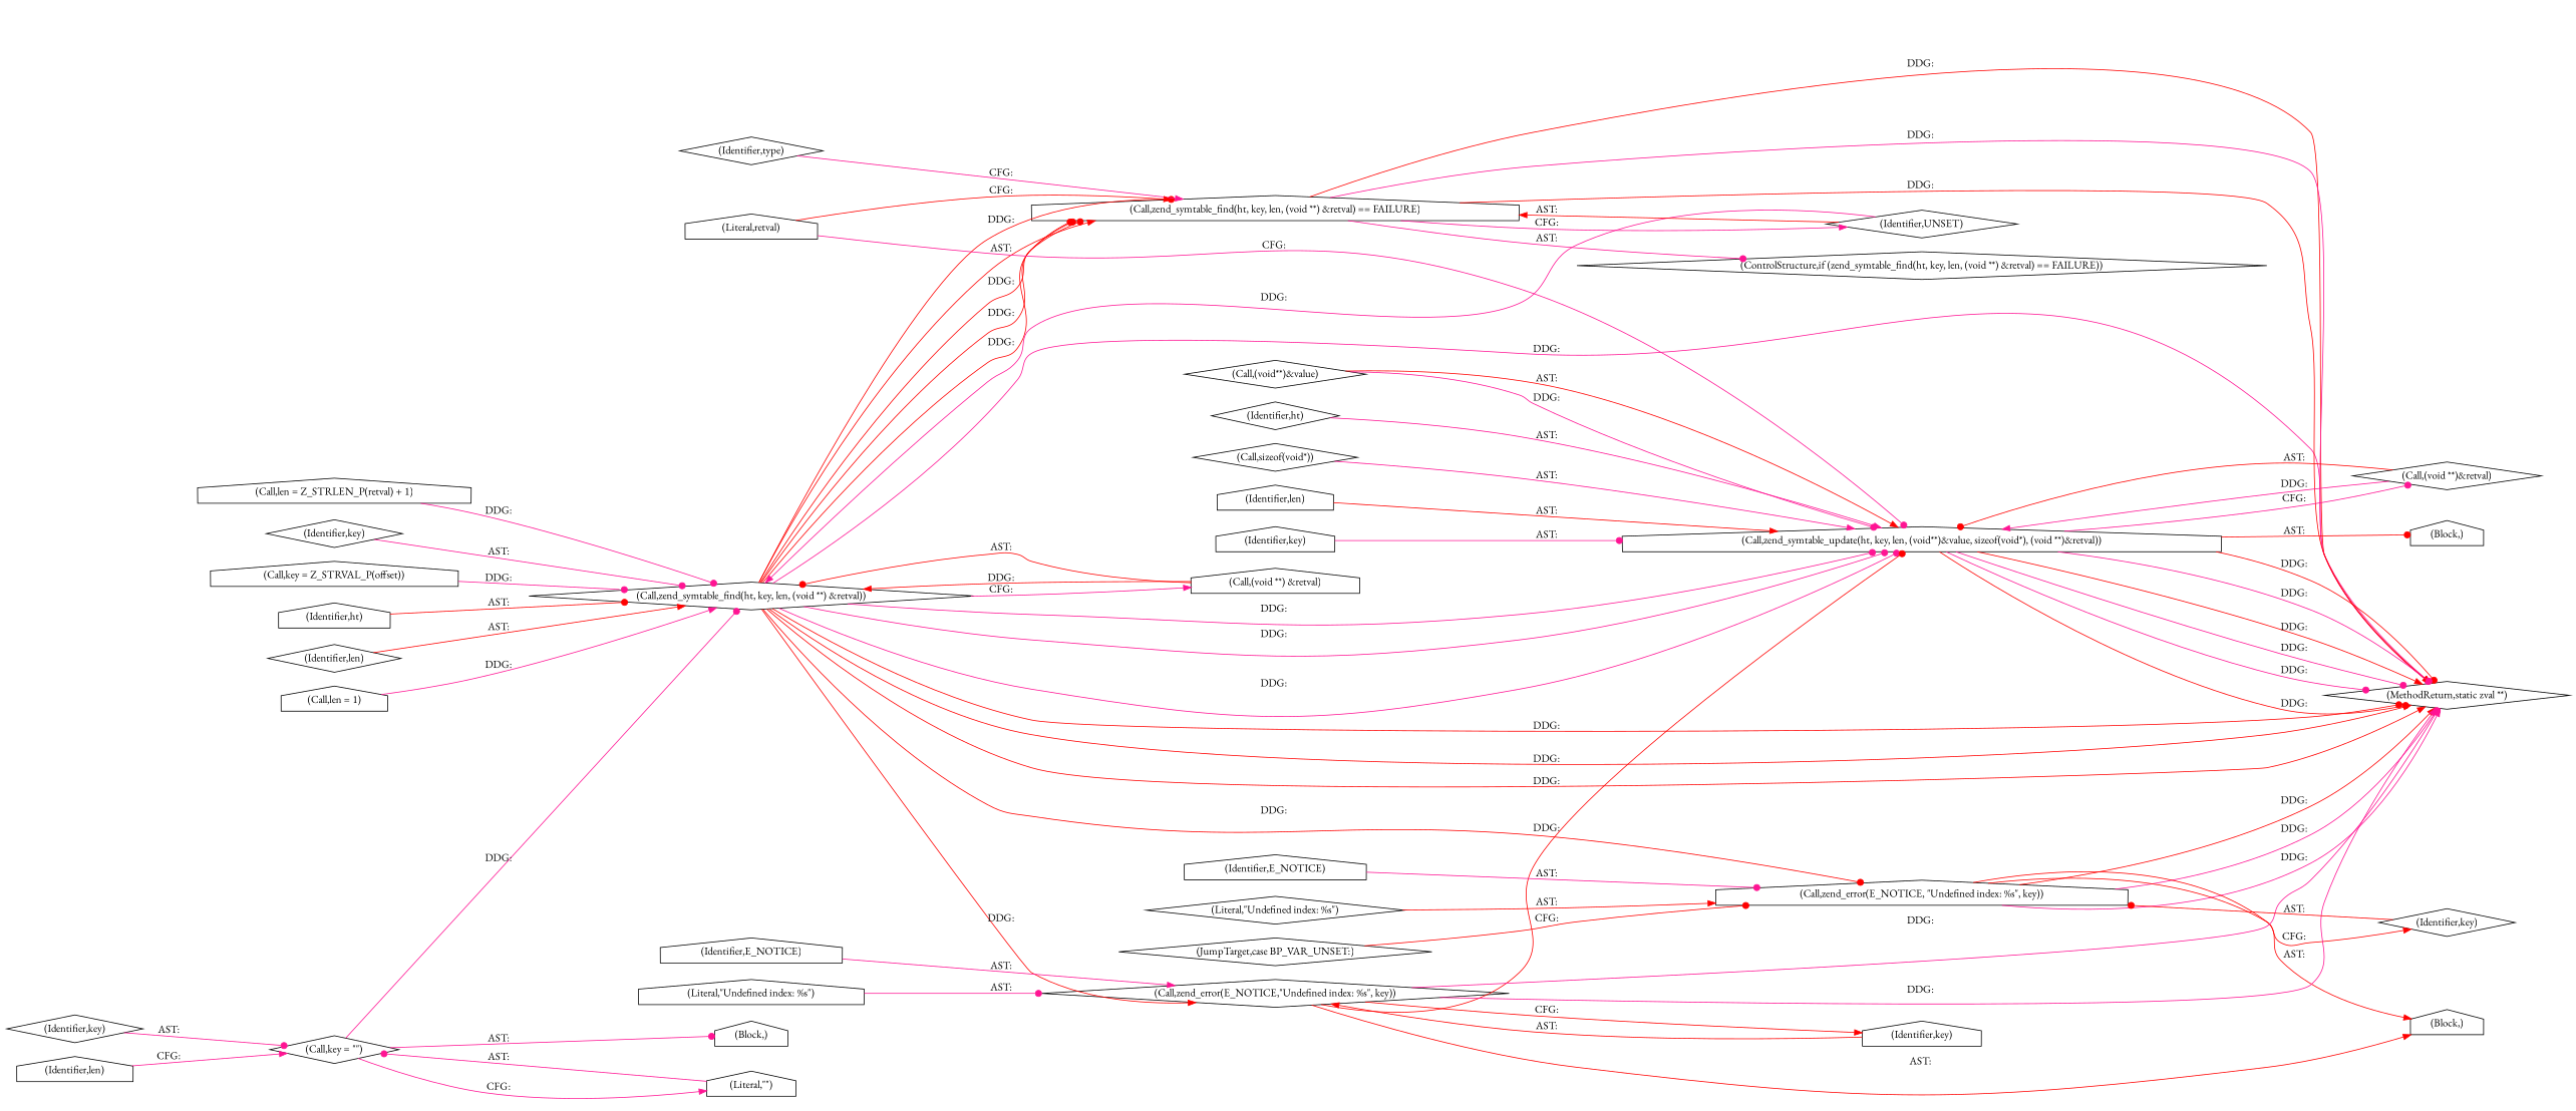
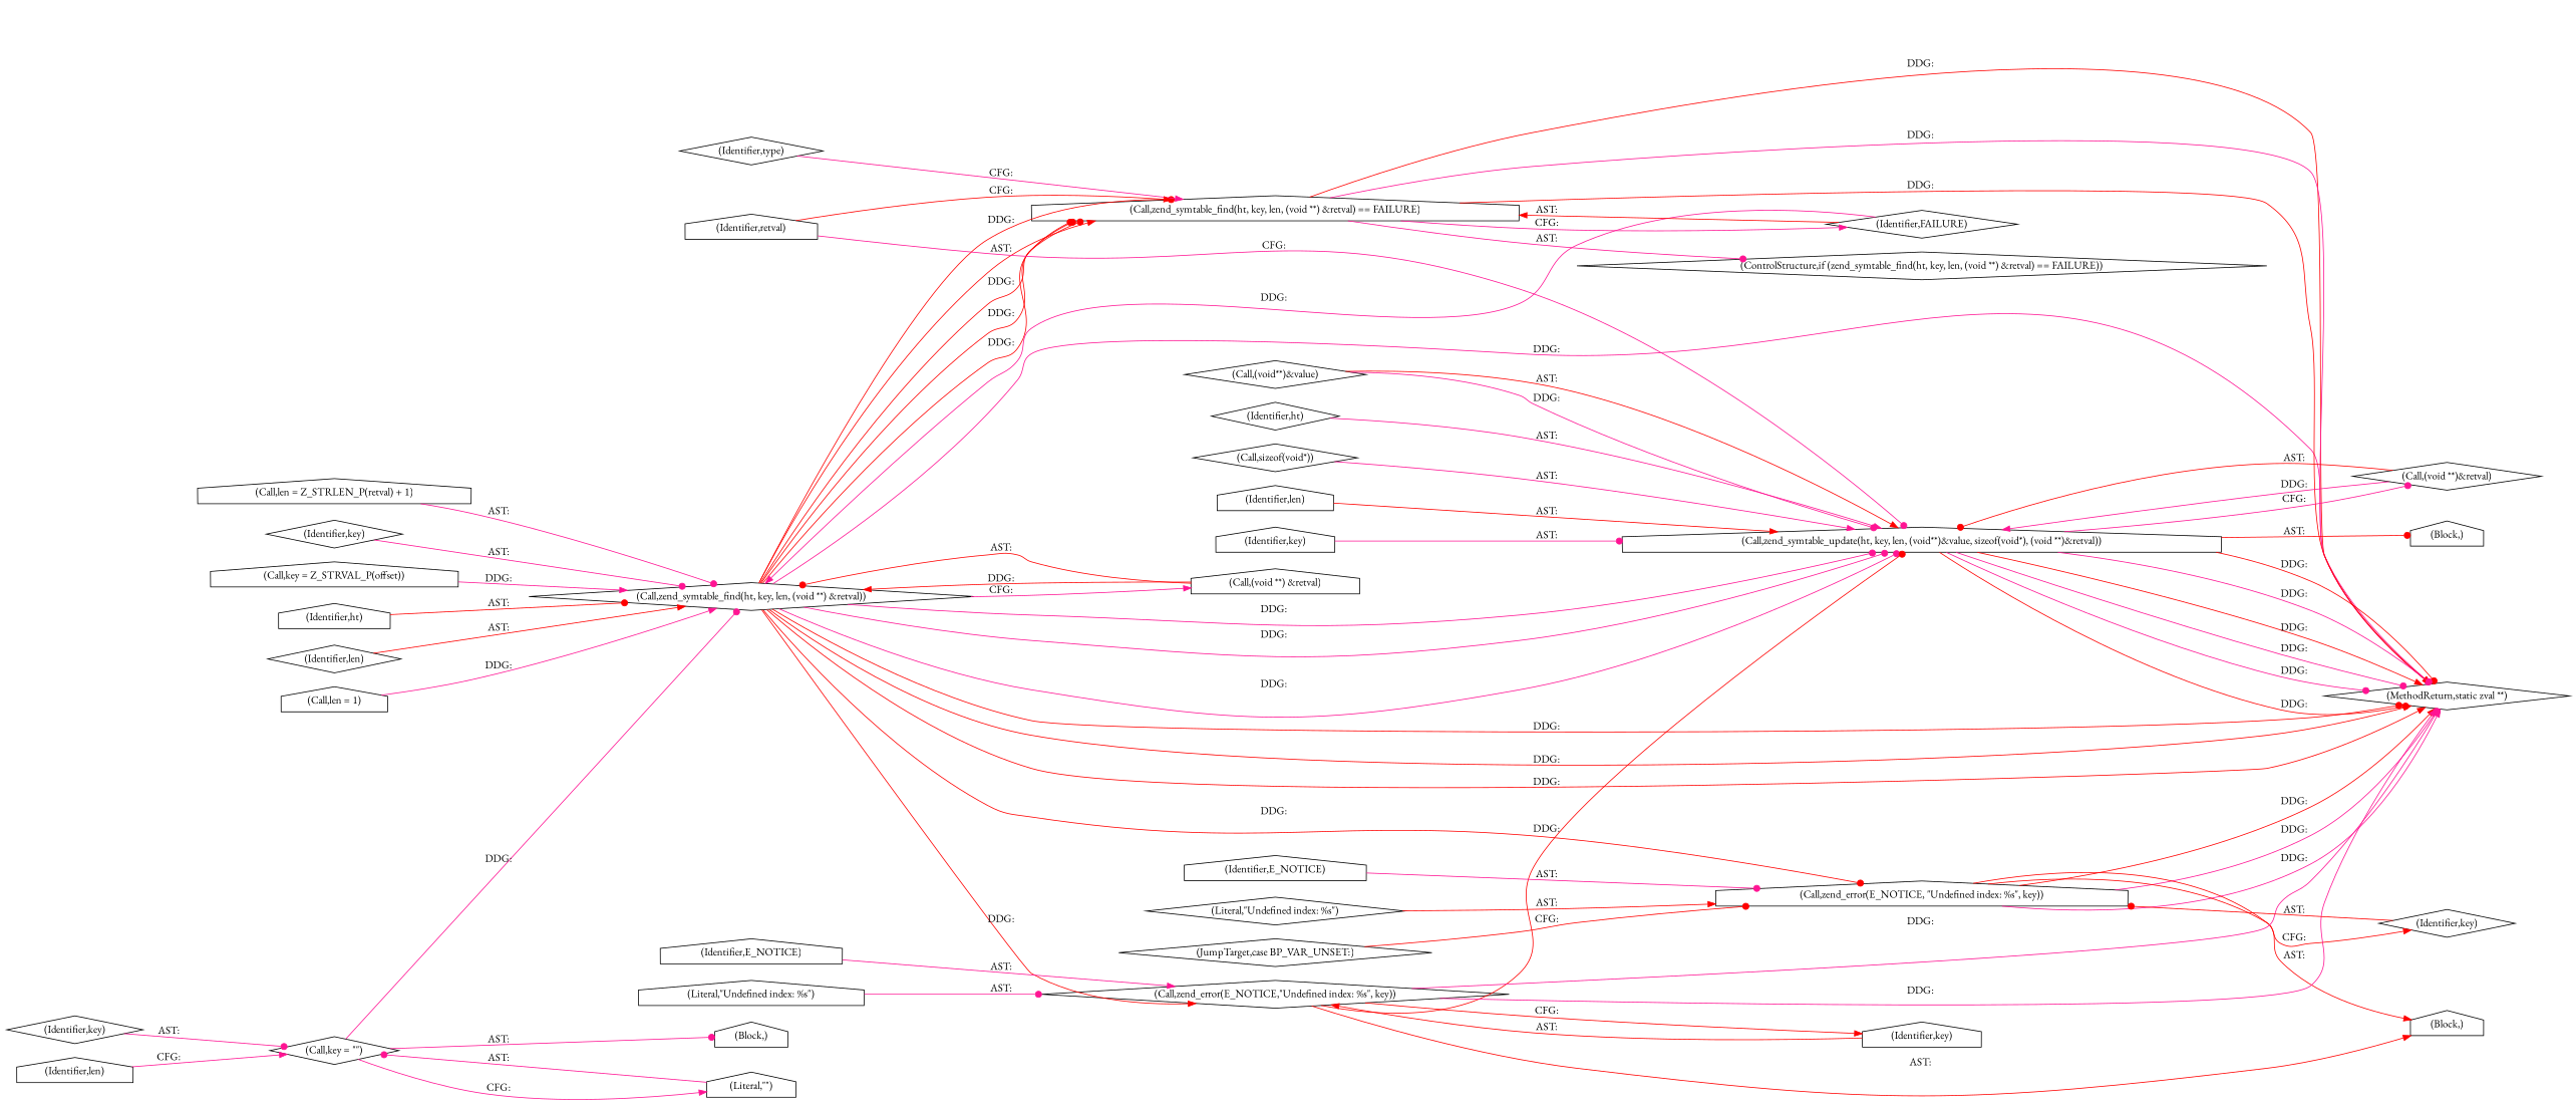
  digraph {
    fontname="EB Garamond"
    rankdir=LR
    node [fontname="EB Garamond" shape=house]
    edge [arrowhead=dot color=deeppink fontname="EB Garamond"]
    n1 [label="(Call,key = \"\")" shape=diamond]
    n2 [label="(Call,zend_symtable_find(ht, key, len, (void **) &retval))" shape=diamond]
    n3 [label="(Block,)"]
    n4 [label="(Literal,\"\")"]
    n5 [label="(Call,zend_symtable_find(ht, key, len, (void **) &retval) == FAILURE)"]
    n6 [label="(Call,zend_error(E_NOTICE, \"Undefined index: %s\", key))"]
    n7 [label="(Call,zend_error(E_NOTICE,\"Undefined index: %s\", key))" shape=diamond]
    n8 [label="(Call,zend_symtable_update(ht, key, len, (void**)&value, sizeof(void*), (void **)&retval))"]
    n9 [label="(Call,(void **) &retval)"]
    n10 [label="(MethodReturn,static zval **)" shape=diamond]
    n11 [label="(ControlStructure,if (zend_symtable_find(ht, key, len, (void **) &retval) == FAILURE))" shape=diamond]
-   n12 [label="(Identifier,UNSET)" shape=diamond]
+   n12 [label="(Identifier,FAILURE)" shape=diamond]
    n13 [label="(Block,)"]
    n14 [label="(Identifier,key)" shape=diamond]
    n15 [label="(Identifier,key)"]
    n16 [label="(Call,(void **)&retval)" shape=diamond]
    n17 [label="(Block,)"]
    n18 [label="(Call,(void**)&value)" shape=diamond]
    n19 [label="(JumpTarget,case BP_VAR_UNSET:)" shape=diamond]
    n20 [label="(Identifier,len)" shape=diamond]
    n21 [label="(Identifier,type)" shape=diamond]
    n22 [label="(Identifier,ht)" shape=diamond]
    n23 [label="(Identifier,E_NOTICE)"]
    n24 [label="(Call,sizeof(void*))" shape=diamond]
    n25 [label="(Call,len = 1)"]
    n26 [label="(Identifier,len)"]
    n27 [label="(Identifier,key)" shape=diamond]
    n28 [label="(Call,len = Z_STRLEN_P(retval) + 1)"]
    n29 [label="(Literal,\"Undefined index: %s\")" shape=diamond]
    n30 [label="(Identifier,key)" shape=diamond]
    n31 [label="(Call,key = Z_STRVAL_P(offset))"]
-   n32 [label="(Literal,retval)"]
+   n32 [label="(Identifier,retval)"]
    n33 [label="(Identifier,E_NOTICE)"]
    n34 [label="(Literal,\"Undefined index: %s\")"]
    n35 [label="(Identifier,len)"]
    n36 [label="(Identifier,key)"]
    n37 [label="(Identifier,ht)"]
    n1 -> n2 [label="DDG: "]
    n1 -> n3 [label="AST: "]
    n1 -> n4 [arrowhead=normal label="CFG: "]
    n2 -> n5 [arrowhead=normal color=red label="AST: "]
    n2 -> n5 [color=red label="DDG: "]
    n2 -> n5 [color=red label="DDG: "]
    n2 -> n5 [color=red label="DDG: "]
    n2 -> n5 [color=red label="DDG: "]
    n2 -> n6 [color=red label="DDG: "]
    n2 -> n7 [arrowhead=normal color=red label="DDG: "]
    n2 -> n8 [label="DDG: "]
    n2 -> n8 [label="DDG: "]
    n2 -> n8 [label="DDG: "]
    n2 -> n9 [arrowhead=normal label="CFG: "]
    n2 -> n10 [color=red label="DDG: "]
    n2 -> n10 [arrowhead=normal color=red label="DDG: "]
    n2 -> n10 [arrowhead=normal color=red label="DDG: "]
    n2 -> n10 [arrowhead=normal label="DDG: "]
    n4 -> n1 [label="AST: "]
    n5 -> n10 [arrowhead=normal color=red label="DDG: "]
    n5 -> n10 [label="DDG: "]
    n5 -> n10 [arrowhead=normal color=red label="DDG: "]
    n5 -> n11 [label="AST: "]
    n5 -> n12 [arrowhead=normal label="CFG: "]
    n6 -> n10 [arrowhead=normal color=red label="DDG: "]
    n6 -> n10 [label="DDG: "]
    n6 -> n10 [arrowhead=normal label="DDG: "]
    n6 -> n13 [arrowhead=normal color=red label="AST: "]
    n6 -> n14 [arrowhead=normal color=red label="CFG: "]
    n7 -> n8 [color=red label="DDG: "]
    n7 -> n10 [arrowhead=normal label="DDG: "]
    n7 -> n10 [label="DDG: "]
    n7 -> n13 [arrowhead=normal color=red label="AST: "]
    n7 -> n15 [arrowhead=normal color=red label="CFG: "]
    n8 -> n10 [color=red label="DDG: "]
    n8 -> n10 [color=red label="DDG: "]
    n8 -> n10 [label="DDG: "]
    n8 -> n10 [arrowhead=normal color=red label="DDG: "]
    n8 -> n10 [label="DDG: "]
    n8 -> n10 [label="DDG: "]
    n8 -> n16 [label="CFG: "]
    n8 -> n17 [color=red label="AST: "]
    n9 -> n2 [color=red label="AST: "]
    n9 -> n2 [arrowhead=normal color=red label="DDG: "]
    n12 -> n2 [arrowhead=normal label="DDG: "]
    n12 -> n5 [arrowhead=normal color=red label="AST: "]
    n14 -> n6 [color=red label="AST: "]
    n15 -> n7 [arrowhead=normal color=red label="AST: "]
    n16 -> n8 [color=red label="AST: "]
    n16 -> n8 [arrowhead=normal label="DDG: "]
    n18 -> n8 [arrowhead=normal color=red label="AST: "]
    n18 -> n8 [label="DDG: "]
    n19 -> n6 [color=red label="CFG: "]
    n20 -> n2 [arrowhead=normal color=red label="AST: "]
    n21 -> n5 [arrowhead=normal label="CFG: "]
    n22 -> n8 [arrowhead=normal label="AST: "]
    n23 -> n7 [arrowhead=normal label="AST: "]
    n24 -> n8 [arrowhead=normal label="AST: "]
    n25 -> n2 [arrowhead=normal label="DDG: "]
    n26 -> n8 [arrowhead=normal color=red label="AST: "]
    n27 -> n1 [label="AST: "]
-   n28 -> n2 [label="DDG: "]
+   n28 -> n2 [label="AST: "]
    n29 -> n6 [arrowhead=normal color=red label="AST: "]
    n30 -> n2 [label="AST: "]
-   n31 -> n2 [label="DDG: "]
+   n31 -> n2 [arrowhead=normal label="DDG: "]
    n32 -> n5 [arrowhead=normal color=red label="CFG: "]
    n32 -> n8 [label="CFG: "]
    n33 -> n6 [label="AST: "]
    n34 -> n7 [label="AST: "]
    n35 -> n1 [arrowhead=normal label="CFG: "]
    n36 -> n8 [label="AST: "]
    n37 -> n2 [color=red label="AST: "]
  }
